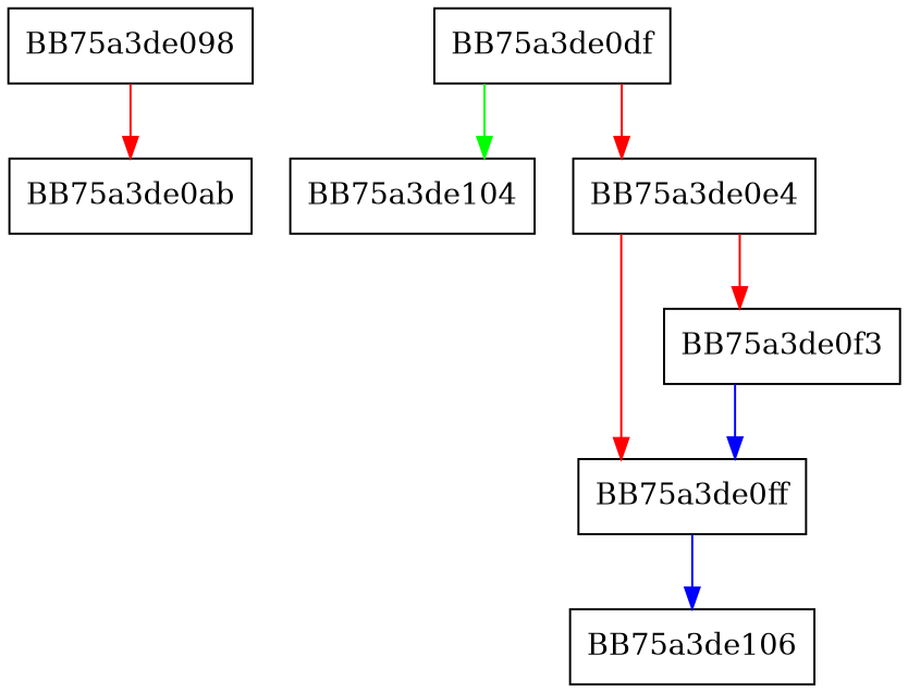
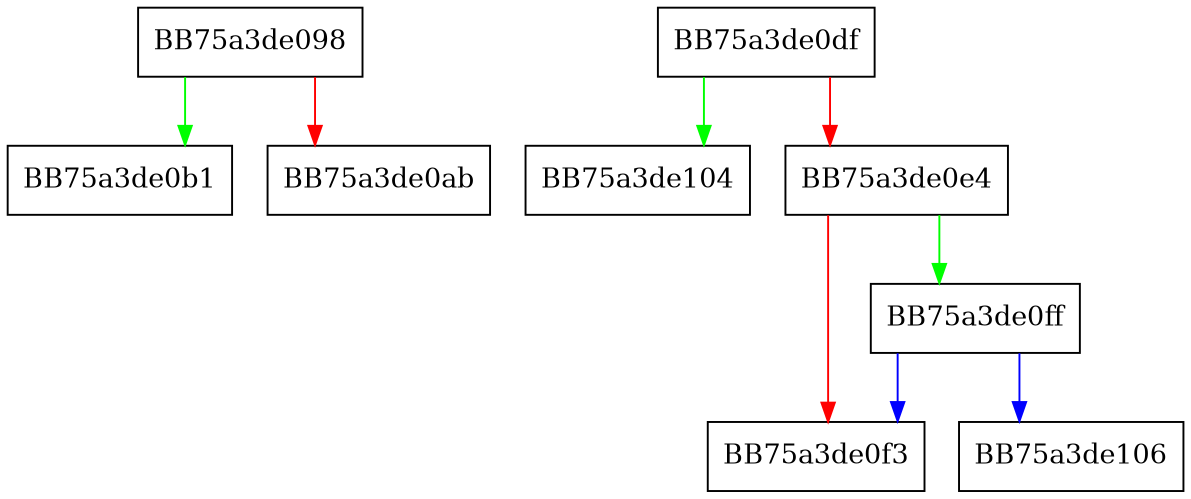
  digraph {
    splines=ortho
    node [shape=box]
    edge [color=green]
    BB75a3de098
+   BB75a3de0b1
    BB75a3de0ab
    BB75a3de0df
    BB75a3de104
    BB75a3de0e4
    BB75a3de0ff
    BB75a3de0f3
    BB75a3de106
+   BB75a3de098 -> BB75a3de0b1
    BB75a3de098 -> BB75a3de0ab [color=red]
    BB75a3de0df -> BB75a3de104
    BB75a3de0df -> BB75a3de0e4 [color=red]
-   BB75a3de0e4 -> BB75a3de0ff [color=red]
+   BB75a3de0e4 -> BB75a3de0ff
    BB75a3de0e4 -> BB75a3de0f3 [color=red]
    BB75a3de0ff -> BB75a3de106 [color=blue]
-   BB75a3de0f3 -> BB75a3de0ff [color=blue]
+   BB75a3de0ff -> BB75a3de0f3 [color=blue]
  }
